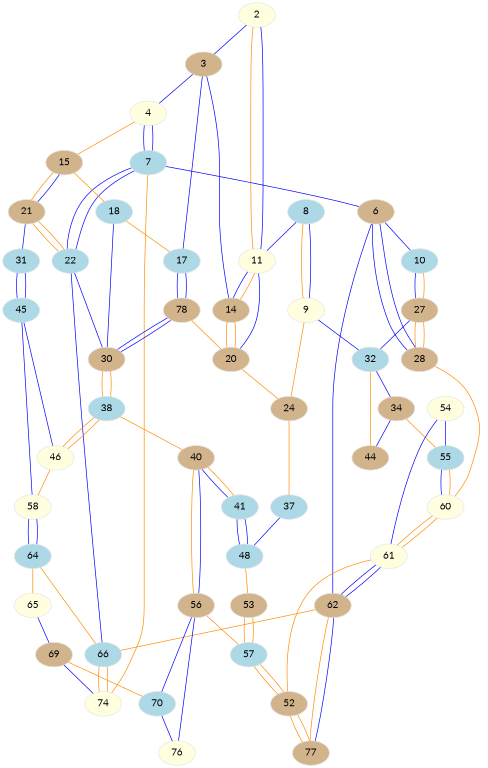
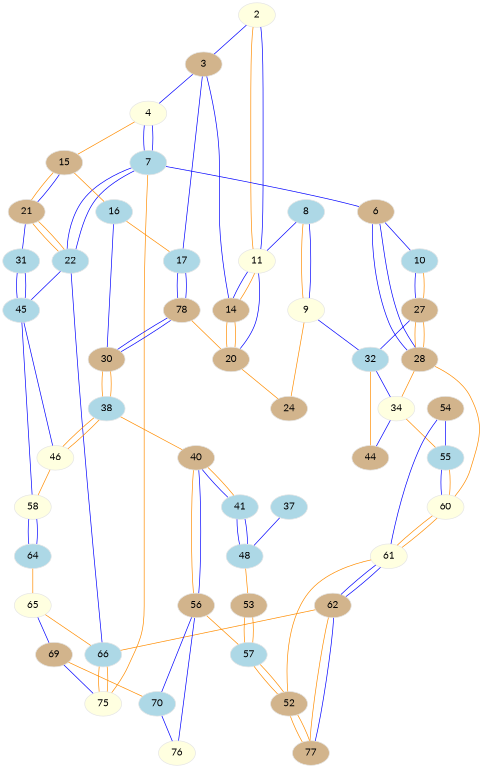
  graph {
    fontname=Lato
    node [color=gray90 fillcolor=tan fontname=Lato style=filled]
    edge [color=blue fontname=Lato]
    2 [fillcolor=lightyellow]
    3 [super="+13"]
    11 [fillcolor=lightyellow super="+12"]
    8 [fillcolor=lightblue]
    9 [fillcolor=lightyellow super="+26"]
    4 [fillcolor=lightyellow]
    14
    17 [fillcolor=lightblue]
    20 [super="+23"]
    n10 [fillcolor=lightblue label=7]
    15
    n12 [label=78 super="+19"]
    6 [super="+7"]
    22 [fillcolor=lightblue super="+50"]
-   74 [fillcolor=lightyellow]
-   16 [fillcolor=lightblue super="+29" label=18]
+   74 [fillcolor=lightyellow label=75]
+   16 [fillcolor=lightblue super="+29"]
    21
    10 [fillcolor=lightblue]
    28 [super="+35"]
    62
    45 [fillcolor=lightblue super="+51"]
    66 [fillcolor=lightblue]
    27
-   34 [super="+52"]
+   34 [fillcolor=lightyellow super="+52"]
    60 [fillcolor=lightyellow]
    77
    24 [super="+25"]
    32 [fillcolor=lightblue super="+33"]
    37 [fillcolor=lightblue super="+47"]
    44
    30
    31 [fillcolor=lightblue]
    38 [fillcolor=lightblue super="+39"]
    46 [fillcolor=lightyellow super="+59"]
    58 [fillcolor=lightyellow]
    48 [fillcolor=lightblue super="+49"]
    55 [fillcolor=lightblue]
    61 [fillcolor=lightyellow super="+73"]
    40
    41 [fillcolor=lightblue]
    53
    56 [super="+71"]
    57 [fillcolor=lightblue]
    70 [fillcolor=lightblue super="+78"]
    76 [fillcolor=lightyellow]
    64 [fillcolor=lightblue super="+67"]
-   54 [fillcolor=lightyellow]
+   54
    n48 [label=52]
    65 [fillcolor=lightyellow super="+68"]
    69 [super="+75"]
    2 -- 3
    2 -- 11 [color=darkorange]
    2 -- 11
    3 -- 4
    3 -- 14
    3 -- 17
    11 -- 14
    11 -- 14 [color=darkorange]
    11 -- 20
    8 -- 11
    8 -- 9 [color=darkorange]
    8 -- 9
    9 -- 24 [color=darkorange]
    9 -- 32
    4 -- n10
    4 -- n10
    4 -- 15 [color=darkorange]
    14 -- 20 [color=darkorange]
    14 -- 20 [color=darkorange]
    17 -- n12
    17 -- n12
    20 -- 24 [color=darkorange]
    n10 -- 6
    n10 -- 22
    n10 -- 22
    n10 -- 74 [color=darkorange]
    15 -- 16 [color=darkorange]
    15 -- 21 [color=darkorange]
    15 -- 21
    n12 -- 20 [color=darkorange]
    n12 -- 30
    n12 -- 30
    6 -- 10
    6 -- 28
    6 -- 28
-   6 -- 62
-   22 -- 30
+   22 -- 45
    22 -- 66
    16 -- 17 [color=darkorange]
    16 -- 30
    21 -- 22 [color=darkorange]
    21 -- 22 [color=darkorange]
    21 -- 31
    10 -- 27
    10 -- 27 [color=darkorange]
+   28 -- 34 [color=darkorange]
    28 -- 60 [color=darkorange]
    62 -- 66 [color=darkorange]
    62 -- 77 [color=darkorange]
    62 -- 77
    45 -- 46
    45 -- 58
    66 -- 74 [color=darkorange]
    66 -- 74 [color=darkorange]
    27 -- 28 [color=darkorange]
    27 -- 28 [color=darkorange]
    27 -- 32
    34 -- 44
    34 -- 55 [color=darkorange]
    60 -- 61 [color=darkorange]
    60 -- 61 [color=darkorange]
-   24 -- 37 [color=darkorange]
    32 -- 34
    32 -- 44 [color=darkorange]
    37 -- 48
    30 -- 38 [color=darkorange]
    30 -- 38 [color=darkorange]
    31 -- 45
    31 -- 45
    38 -- 46 [color=darkorange]
    38 -- 46 [color=darkorange]
    38 -- 40 [color=darkorange]
    46 -- 58 [color=darkorange]
    58 -- 64
    58 -- 64
    48 -- 53 [color=darkorange]
    55 -- 60
    55 -- 60 [color=darkorange]
    61 -- 62
    61 -- 62
    61 -- n48 [color=darkorange]
    40 -- 41
    40 -- 41 [color=darkorange]
    40 -- 56 [color=darkorange]
    40 -- 56
    41 -- 48
    41 -- 48
    53 -- 57 [color=darkorange]
    53 -- 57 [color=darkorange]
    56 -- 57 [color=darkorange]
    56 -- 70
    56 -- 76
    57 -- n48 [color=darkorange]
    57 -- n48 [color=darkorange]
    70 -- 76
-   64 -- 66 [color=darkorange]
+   65 -- 66 [color=darkorange]
    64 -- 65 [color=darkorange weight=2]
    54 -- 55
    54 -- 61
    n48 -- 77 [color=darkorange]
    n48 -- 77 [color=darkorange]
    65 -- 69
    69 -- 74
    69 -- 70 [color=darkorange weight=2]
  }
